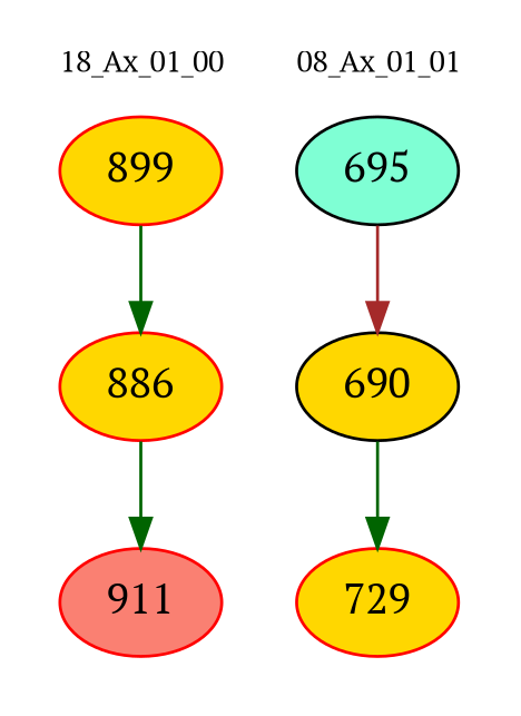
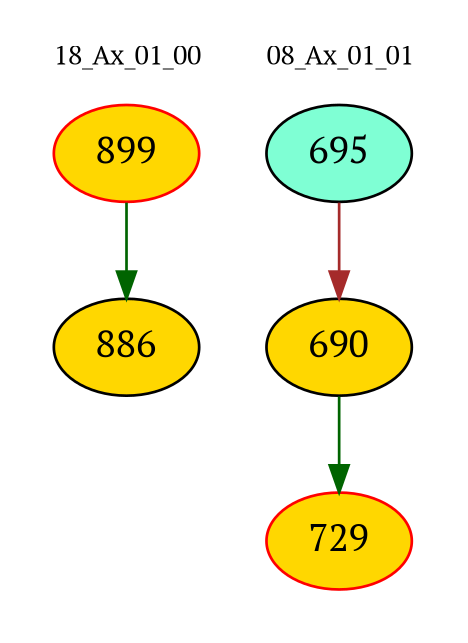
  digraph {
    fontname="PT Serif"
    node [color=red fillcolor=gold fontname="PT Serif" style=filled]
    edge [color=darkgreen fontname="PT Serif"]
    n1 [label=899]
-   n2 [label=886]
-   n3 [fillcolor=salmon label=911]
+   n2 [color=black label=886]
    n4 [color=black fillcolor=aquamarine label=695]
    n5 [color=black label=690]
    n6 [label=729]
    subgraph cluster_1 {
      color=white
      fontsize=10
      label="18_Ax_01_00"
      n1
      n2
-     n3
    }
    subgraph cluster_2 {
      color=white
      fontsize=10
      label="08_Ax_01_01"
      n4
      n5
      n6
    }
    n1 -> n2
-   n2 -> n3
    n4 -> n5 [color=brown]
    n5 -> n6
  }
